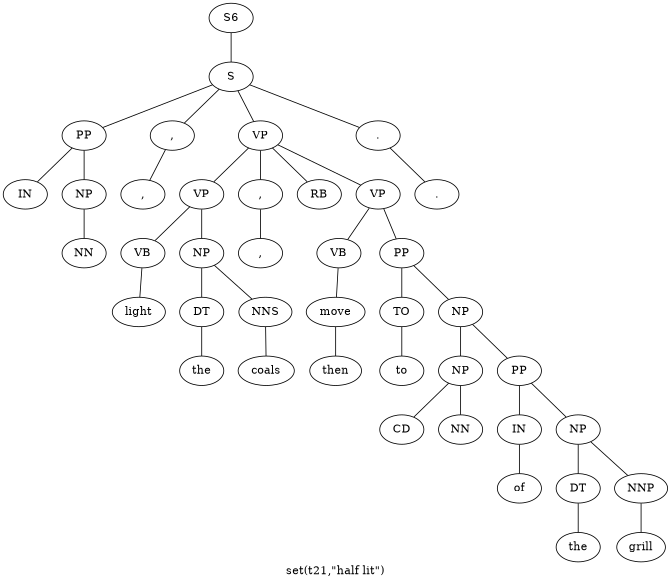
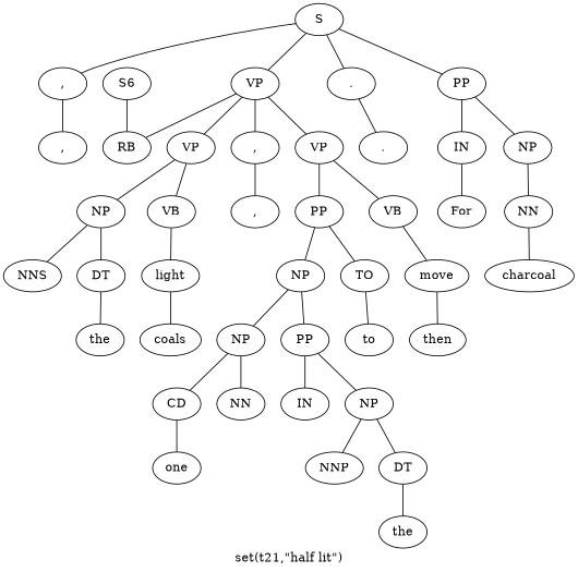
  graph {
    label="set(t21,\"half lit\")"
    n1 [label=S6]
    n2 [label=S]
    n3 [label=PP]
    n4 [label=","]
    n5 [label=VP]
    n6 [label="."]
    n7 [label=IN]
    n8 [label=NP]
    n9 [label=","]
    n10 [label=VP]
    n11 [label=","]
    n12 [label=RB]
    n13 [label=VP]
    n14 [label="."]
+   n15 [label=For]
    n16 [label=NN]
+   n17 [label=charcoal]
    n18 [label=VB]
    n19 [label=NP]
    n20 [label=","]
    n21 [label=VB]
    n22 [label=PP]
    n23 [label=light]
    n24 [label=DT]
    n25 [label=NNS]
    n26 [label=the]
    n27 [label=coals]
    n28 [label=then]
    n29 [label=move]
    n30 [label=TO]
    n31 [label=NP]
    n32 [label=to]
    n33 [label=NP]
    n34 [label=PP]
    n35 [label=CD]
    n36 [label=NN]
    n37 [label=IN]
    n38 [label=NP]
-   n40 [label=of]
+   n39 [label=one]
    n41 [label=DT]
    n42 [label=NNP]
    n43 [label=the]
-   n44 [label=grill]
-   n1 -- n2
+   n1 -- n12
    n2 -- n3
    n2 -- n4
    n2 -- n5
    n2 -- n6
    n3 -- n7
    n3 -- n8
    n4 -- n9
    n5 -- n10
    n5 -- n11
    n5 -- n12
    n5 -- n13
    n6 -- n14
+   n7 -- n15
    n8 -- n16
    n10 -- n18
    n10 -- n19
    n11 -- n20
    n13 -- n21
    n13 -- n22
+   n16 -- n17
    n18 -- n23
    n19 -- n24
    n19 -- n25
    n21 -- n29
    n22 -- n30
    n22 -- n31
    n24 -- n26
-   n25 -- n27
+   n23 -- n27
    n29 -- n28
    n30 -- n32
    n31 -- n33
    n31 -- n34
    n33 -- n35
    n33 -- n36
    n34 -- n37
    n34 -- n38
-   n37 -- n40
+   n35 -- n39
    n38 -- n41
    n38 -- n42
    n41 -- n43
-   n42 -- n44
  }
